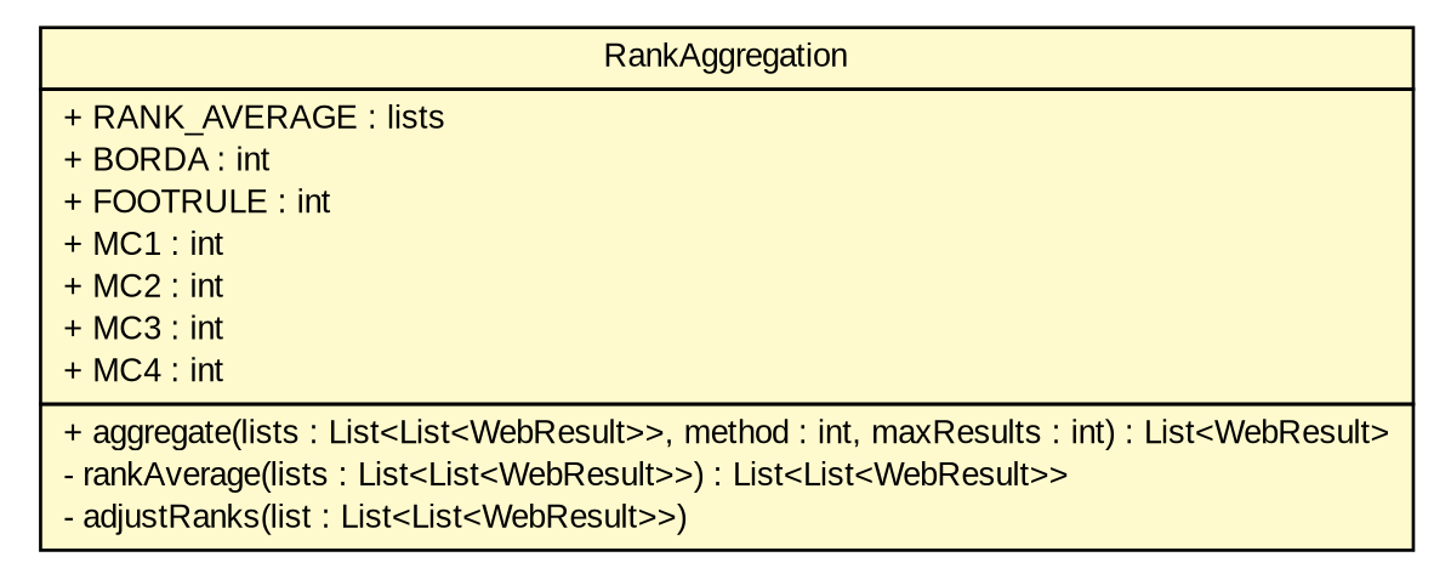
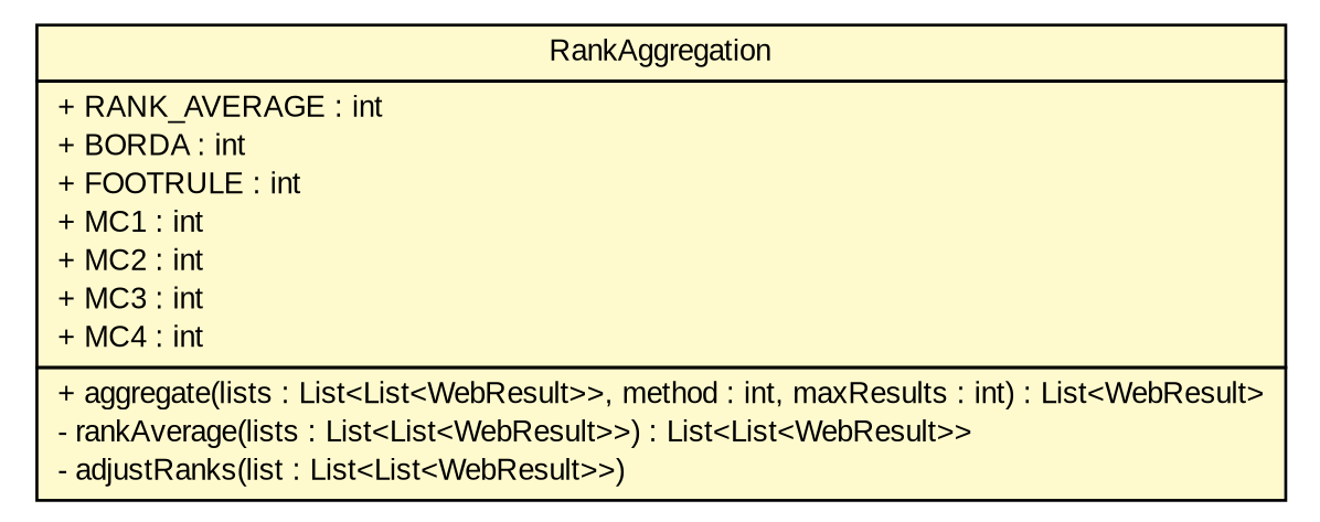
  digraph {
    nodesep=0.25
    ranksep=0.5
-   n1 [fontcolor=black fontname=arial fontsize=10.0 label=<<table title="tud.iir.web.RankAggregation" border="0" cellborder="1" cellspacing="0" cellpadding="2" port="p" bgcolor="lemonChiffon" href="./RankAggregation.html"> 		<tr><td><table border="0" cellspacing="0" cellpadding="1"> <tr><td align="center" balign="center"> RankAggregation </td></tr> 		</table></td></tr> 		<tr><td><table border="0" cellspacing="0" cellpadding="1"> <tr><td align="left" balign="left"> + RANK_AVERAGE : lists </td></tr> <tr><td align="left" balign="left"> + BORDA : int </td></tr> <tr><td align="left" balign="left"> + FOOTRULE : int </td></tr> <tr><td align="left" balign="left"> + MC1 : int </td></tr> <tr><td align="left" balign="left"> + MC2 : int </td></tr> <tr><td align="left" balign="left"> + MC3 : int </td></tr> <tr><td align="left" balign="left"> + MC4 : int </td></tr> 		</table></td></tr> 		<tr><td><table border="0" cellspacing="0" cellpadding="1"> <tr><td align="left" balign="left"> + aggregate(lists : List&lt;List&lt;WebResult&gt;&gt;, method : int, maxResults : int) : List&lt;WebResult&gt; </td></tr> <tr><td align="left" balign="left"> - rankAverage(lists : List&lt;List&lt;WebResult&gt;&gt;) : List&lt;List&lt;WebResult&gt;&gt; </td></tr> <tr><td align="left" balign="left"> - adjustRanks(list : List&lt;List&lt;WebResult&gt;&gt;) </td></tr> 		</table></td></tr> 		</table>> shape=plaintext]
+   n1 [fontcolor=black fontname=arial fontsize=10.0 label=<<table title="tud.iir.web.RankAggregation" border="0" cellborder="1" cellspacing="0" cellpadding="2" port="p" bgcolor="lemonChiffon" href="./RankAggregation.html"> 		<tr><td><table border="0" cellspacing="0" cellpadding="1"> <tr><td align="center" balign="center"> RankAggregation </td></tr> 		</table></td></tr> 		<tr><td><table border="0" cellspacing="0" cellpadding="1"> <tr><td align="left" balign="left"> + RANK_AVERAGE : int </td></tr> <tr><td align="left" balign="left"> + BORDA : int </td></tr> <tr><td align="left" balign="left"> + FOOTRULE : int </td></tr> <tr><td align="left" balign="left"> + MC1 : int </td></tr> <tr><td align="left" balign="left"> + MC2 : int </td></tr> <tr><td align="left" balign="left"> + MC3 : int </td></tr> <tr><td align="left" balign="left"> + MC4 : int </td></tr> 		</table></td></tr> 		<tr><td><table border="0" cellspacing="0" cellpadding="1"> <tr><td align="left" balign="left"> + aggregate(lists : List&lt;List&lt;WebResult&gt;&gt;, method : int, maxResults : int) : List&lt;WebResult&gt; </td></tr> <tr><td align="left" balign="left"> - rankAverage(lists : List&lt;List&lt;WebResult&gt;&gt;) : List&lt;List&lt;WebResult&gt;&gt; </td></tr> <tr><td align="left" balign="left"> - adjustRanks(list : List&lt;List&lt;WebResult&gt;&gt;) </td></tr> 		</table></td></tr> 		</table>> shape=plaintext]
  }
